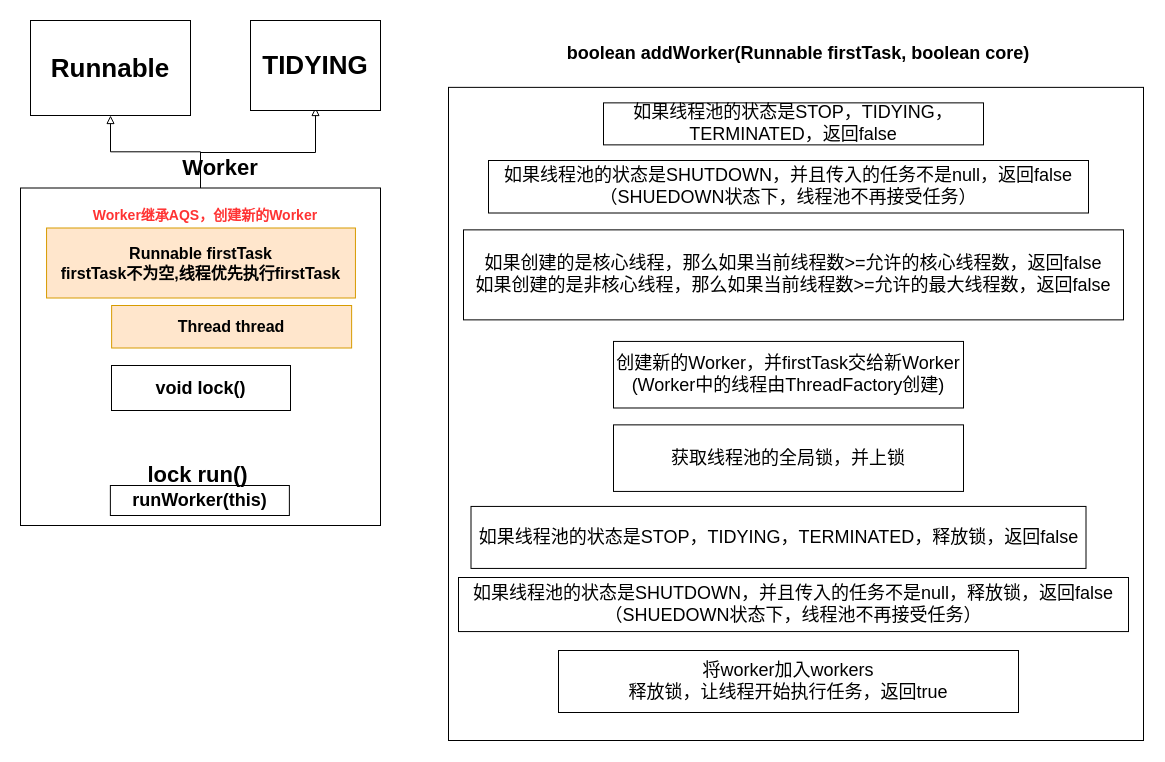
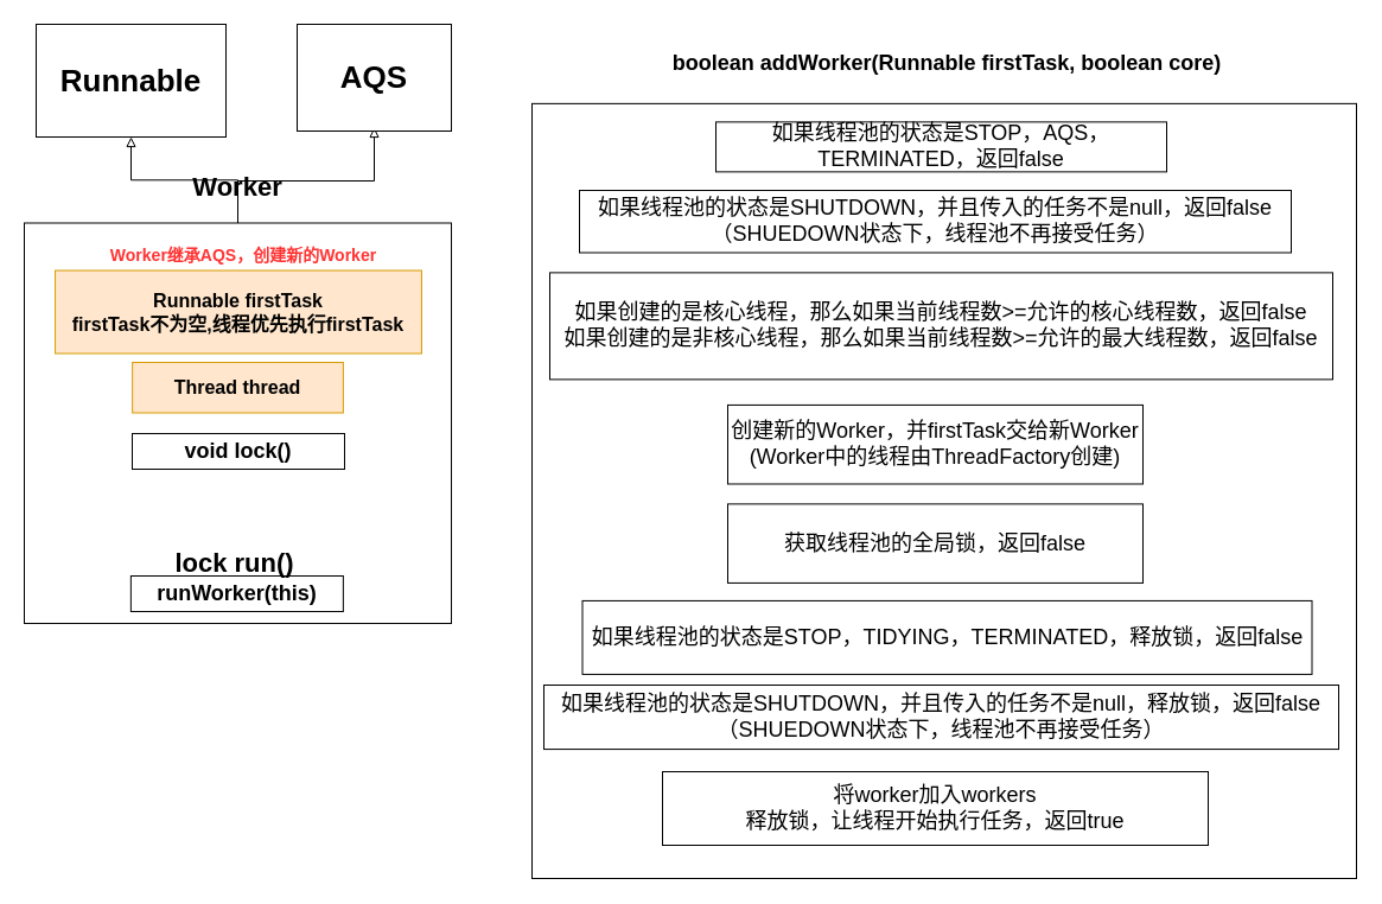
  <mxCell id="0" />
  <mxCell id="1" parent="0" />
  <mxCell id="2" style="edgeStyle=orthogonalEdgeStyle;rounded=0;orthogonalLoop=1;jettySize=auto;html=1;exitX=0.5;exitY=0;exitDx=0;exitDy=0;entryX=0.5;entryY=1;entryDx=0;entryDy=0;endArrow=block;endFill=0;" parent="1" edge="1"><mxGeometry relative="1" as="geometry"><mxPoint x="200" y="184.5" as="sourcePoint" /><mxPoint x="315" y="107" as="targetPoint" /><Array as="points"><mxPoint x="200" y="152" /><mxPoint x="315" y="152" /></Array></mxGeometry></mxCell>
  <mxCell id="3" style="edgeStyle=orthogonalEdgeStyle;rounded=0;orthogonalLoop=1;jettySize=auto;html=1;exitX=0.5;exitY=0;exitDx=0;exitDy=0;entryX=0.5;entryY=1;entryDx=0;entryDy=0;endArrow=block;endFill=0;" parent="1" source="4" target="7" edge="1"><mxGeometry relative="1" as="geometry" /></mxCell>
  <mxCell id="4" value="" style="rounded=0;whiteSpace=wrap;html=1;" parent="1" vertex="1"><mxGeometry x="20" y="187.5" width="360" height="337.5" as="geometry" /></mxCell>
- <mxCell id="5" value="&lt;b&gt;&lt;font style=&quot;font-size: 22px&quot;&gt;Worker&lt;/font&gt;&lt;/b&gt;" style="text;html=1;strokeColor=none;fillColor=none;align=center;verticalAlign=middle;whiteSpace=wrap;rounded=0;" parent="1" vertex="1"><mxGeometry x="200" y="157.5" width="40" height="20" as="geometry" /></mxCell>
- <mxCell id="6" value="&lt;b&gt;&lt;font style=&quot;font-size: 16px&quot;&gt;Thread thread&lt;br&gt;&lt;/font&gt;&lt;/b&gt;" style="rounded=0;whiteSpace=wrap;html=1;fillColor=#ffe6cc;strokeColor=#d79b00;" parent="1" vertex="1"><mxGeometry x="111.13" y="305" width="240" height="42.5" as="geometry" /></mxCell>
+ <mxCell id="5" value="&lt;b&gt;&lt;font style=&quot;font-size: 22px&quot;&gt;Worker&lt;/font&gt;&lt;/b&gt;" style="text;html=1;strokeColor=none;fillColor=none;align=center;verticalAlign=middle;whiteSpace=wrap;rounded=0;" parent="1" vertex="1"><mxGeometry x="180" y="147.5" width="40" height="20" as="geometry" /></mxCell>
+ <mxCell id="6" value="&lt;b&gt;&lt;font style=&quot;font-size: 16px&quot;&gt;Thread thread&lt;br&gt;&lt;/font&gt;&lt;/b&gt;" style="rounded=0;whiteSpace=wrap;html=1;fillColor=#ffe6cc;strokeColor=#d79b00;" parent="1" vertex="1"><mxGeometry x="111.13" y="305" width="177.75" height="42.5" as="geometry" /></mxCell>
  <mxCell id="7" value="&lt;font style=&quot;font-size: 26px&quot;&gt;&lt;b&gt;Runnable&lt;/b&gt;&lt;/font&gt;" style="rounded=0;whiteSpace=wrap;html=1;" parent="1" vertex="1"><mxGeometry x="30" width="160" height="95" as="geometry" y="20" /></mxCell>
- <mxCell id="8" value="&lt;font style=&quot;font-size: 26px&quot;&gt;&lt;b&gt;TIDYING&lt;/b&gt;&lt;/font&gt;" style="rounded=0;whiteSpace=wrap;html=1;" parent="1" vertex="1"><mxGeometry x="250" width="130" height="90" as="geometry" y="20" /></mxCell>
+ <mxCell id="8" value="&lt;font style=&quot;font-size: 26px&quot;&gt;&lt;b&gt;AQS&lt;/b&gt;&lt;/font&gt;" style="rounded=0;whiteSpace=wrap;html=1;" parent="1" vertex="1"><mxGeometry x="250" width="130" height="90" as="geometry" y="20" /></mxCell>
  <mxCell id="9" value="&lt;b&gt;&lt;font style=&quot;font-size: 14px&quot; color=&quot;#ff3333&quot;&gt;Worker继承AQS，创建新的Worker&lt;/font&gt;&lt;/b&gt;" style="text;html=1;strokeColor=none;fillColor=none;align=center;verticalAlign=middle;whiteSpace=wrap;rounded=0;" parent="1" vertex="1"><mxGeometry x="80" y="190" width="250" height="50" as="geometry" /></mxCell>
- <mxCell id="10" value="&lt;b&gt;&lt;font style=&quot;font-size: 18px&quot;&gt;void lock()&lt;/font&gt;&lt;/b&gt;" style="rounded=0;whiteSpace=wrap;html=1;" parent="1" vertex="1"><mxGeometry x="111" y="365" width="179" height="45" as="geometry" /></mxCell>
+ <mxCell id="10" value="&lt;b&gt;&lt;font style=&quot;font-size: 18px&quot;&gt;void lock()&lt;/font&gt;&lt;/b&gt;" style="rounded=0;whiteSpace=wrap;html=1;" parent="1" vertex="1"><mxGeometry x="111" y="365" width="179" height="30" as="geometry" /></mxCell>
  <mxCell id="11" value="&lt;span style=&quot;font-size: 18px&quot;&gt;&lt;b&gt;runWorker(this)&lt;/b&gt;&lt;/span&gt;" style="rounded=0;whiteSpace=wrap;html=1;" parent="1" vertex="1"><mxGeometry x="109.87" y="485" width="179" height="30" as="geometry" /></mxCell>
  <mxCell id="12" value="&lt;b&gt;&lt;font style=&quot;font-size: 22px&quot;&gt;lock run()&lt;/font&gt;&lt;/b&gt;" style="text;html=1;strokeColor=none;fillColor=none;align=center;verticalAlign=middle;whiteSpace=wrap;rounded=0;" parent="1" vertex="1"><mxGeometry x="145" y="465" width="105" height="20" as="geometry" /></mxCell>
  <mxCell id="13" value="&lt;b&gt;&lt;font style=&quot;font-size: 16px&quot;&gt;Runnable firstTask&lt;br&gt;firstTask不为空,线程优先执行firstTask&lt;br&gt;&lt;/font&gt;&lt;/b&gt;" style="rounded=0;whiteSpace=wrap;html=1;fillColor=#ffe6cc;strokeColor=#d79b00;" parent="1" vertex="1"><mxGeometry x="46.06" y="227.5" width="308.88" height="70" as="geometry" /></mxCell>
  <mxCell id="14" value="" style="rounded=0;whiteSpace=wrap;html=1;" parent="1" vertex="1"><mxGeometry x="448" y="86.87" width="695" height="653.13" as="geometry" /></mxCell>
  <mxCell id="15" value="&lt;b&gt;&lt;font style=&quot;font-size: 18px&quot;&gt;boolean addWorker(Runnable firstTask, boolean core)&lt;/font&gt;&lt;/b&gt;" style="text;html=1;strokeColor=none;fillColor=none;align=center;verticalAlign=middle;whiteSpace=wrap;rounded=0;" parent="1" vertex="1"><mxGeometry x="548" y="20" width="500" height="66.87" as="geometry" /></mxCell>
- <mxCell id="16" value="如果线程池的状态是STOP，TIDYING，TERMINATED，返回false" style="rounded=0;whiteSpace=wrap;html=1;fontSize=18;" parent="1" vertex="1"><mxGeometry x="603" y="102.37" width="380" height="42" as="geometry" /></mxCell>
+ <mxCell id="16" value="如果线程池的状态是STOP，AQS，TERMINATED，返回false" style="rounded=0;whiteSpace=wrap;html=1;fontSize=18;" parent="1" vertex="1"><mxGeometry x="603" y="102.37" width="380" height="42" as="geometry" /></mxCell>
  <mxCell id="17" value="如果线程池的状态是SHUTDOWN，并且传入的任务不是null，返回false（SHUEDOWN状态下，线程池不再接受任务）" style="rounded=0;whiteSpace=wrap;html=1;fontSize=18;" parent="1" vertex="1"><mxGeometry x="488" y="160" width="600" height="52.5" as="geometry" /></mxCell>
  <mxCell id="18" value="如果创建的是核心线程，那么如果当前线程数&amp;gt;=允许的核心线程数，返回false&lt;br&gt;如果创建的是非核心线程，那么如果当前线程数&amp;gt;=允许的最大线程数，返回false" style="rounded=0;whiteSpace=wrap;html=1;fontSize=18;" parent="1" vertex="1"><mxGeometry x="463" y="229.37" width="660" height="90" as="geometry" /></mxCell>
  <mxCell id="19" value="创建新的Worker，并firstTask交给新Worker&lt;br&gt;(Worker中的线程由ThreadFactory创建)" style="rounded=0;whiteSpace=wrap;html=1;fontSize=18;" parent="1" vertex="1"><mxGeometry x="613" y="340.93" width="350" height="66.56" as="geometry" /></mxCell>
- <mxCell id="20" value="获取线程池的全局锁，并上锁" style="rounded=0;whiteSpace=wrap;html=1;fontSize=18;" parent="1" vertex="1"><mxGeometry x="613" y="424.37" width="350" height="66.56" as="geometry" /></mxCell>
- <mxCell id="21" value="如果线程池的状态是STOP，TIDYING，TERMINATED，释放锁，返回false" style="rounded=0;whiteSpace=wrap;html=1;fontSize=18;" parent="1" vertex="1"><mxGeometry x="470.5" y="505.93" width="615" height="62" as="geometry" /></mxCell>
+ <mxCell id="20" value="获取线程池的全局锁，返回false" style="rounded=0;whiteSpace=wrap;html=1;fontSize=18;" parent="1" vertex="1"><mxGeometry x="613" y="424.37" width="350" height="66.56" as="geometry" /></mxCell>
+ <mxCell id="21" value="如果线程池的状态是STOP，TIDYING，TERMINATED，释放锁，返回false" style="rounded=0;whiteSpace=wrap;html=1;fontSize=18;" parent="1" vertex="1"><mxGeometry x="490.5" y="505.93" width="615" height="62" as="geometry" /></mxCell>
  <mxCell id="22" value="将worker加入workers&lt;br&gt;释放锁，让线程开始执行任务，返回true" style="rounded=0;whiteSpace=wrap;html=1;fontSize=18;" parent="1" vertex="1"><mxGeometry x="558" y="650" width="460" height="62" as="geometry" /></mxCell>
  <mxCell id="23" value="如果线程池的状态是SHUTDOWN，并且传入的任务不是null，释放锁，返回false（SHUEDOWN状态下，线程池不再接受任务）" style="rounded=0;whiteSpace=wrap;html=1;fontSize=18;" vertex="1" parent="1"><mxGeometry x="458" y="577" width="670" height="54.07" as="geometry" /></mxCell>
